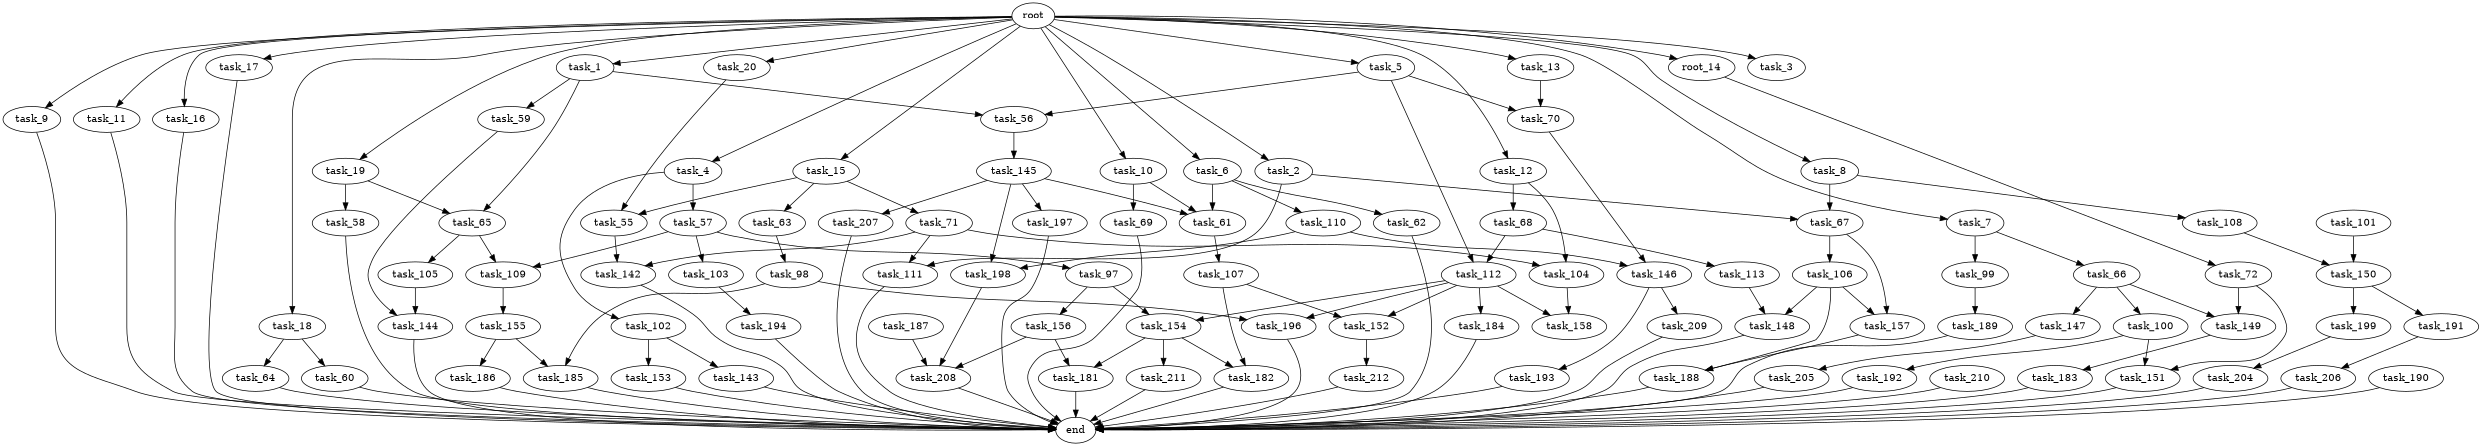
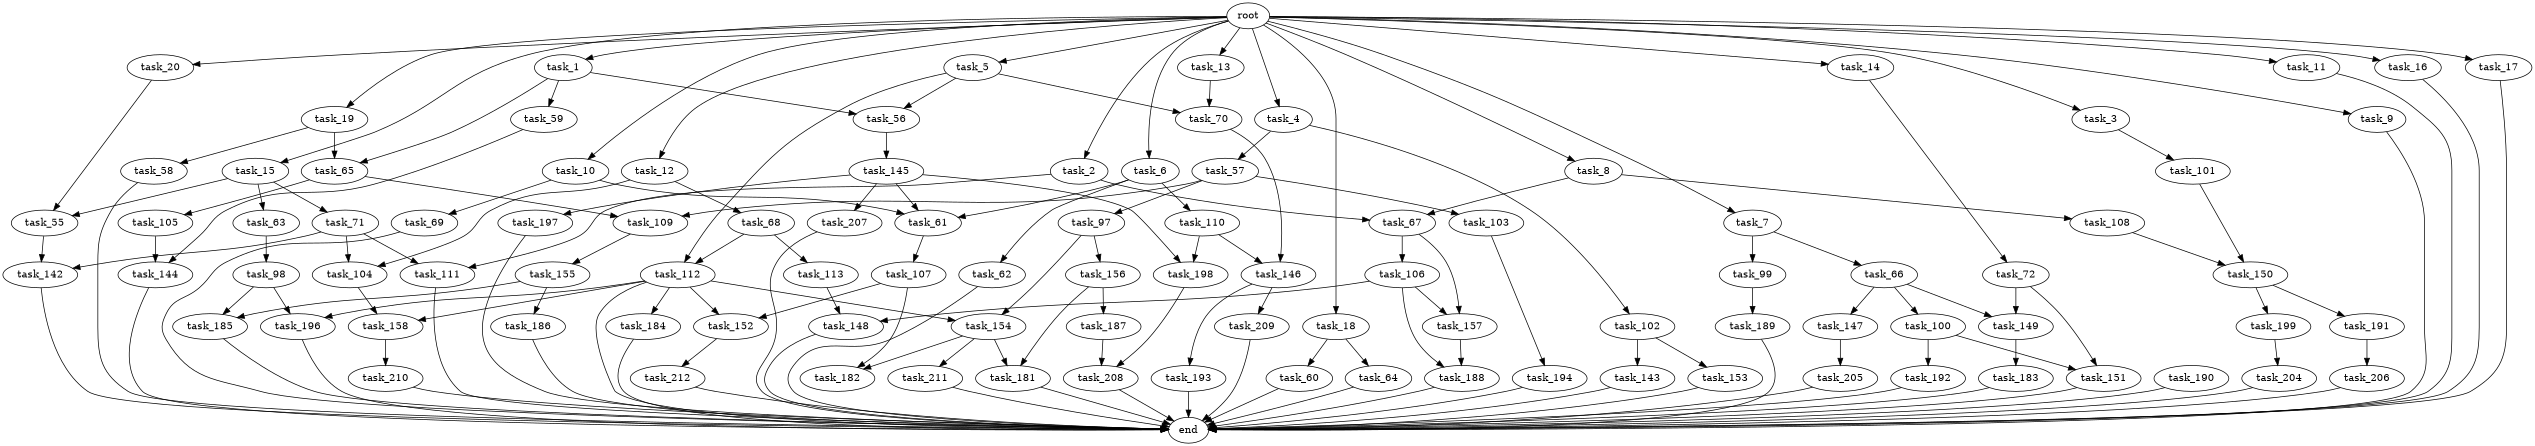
  digraph {
    root
    task_1
    task_2
    task_3
    task_4
    task_5
    task_6
    task_7
    task_8
    task_9
    task_10
    task_11
    task_12
    task_13
-   task_14 [label=root_14]
+   task_14
    task_15
    task_16
    task_17
    task_18
    task_19
    task_20
    task_56
    task_59
    task_65
    task_67
    task_111
    task_101
    task_57
    task_102
    task_70
    task_112
    task_61
    task_62
    task_110
    task_66
    task_99
    task_108
    end
    task_69
    task_68
    task_104
    task_72
    task_55
    task_63
    task_71
    task_60
    task_64
    task_58
    task_145
    task_144
    task_109
    task_105
    task_106
    task_157
    task_150
    task_97
    task_103
    task_143
    task_153
    task_146
    task_152
    task_154
    task_196
    task_158
    task_184
    task_107
    task_198
    task_100
    task_147
    task_149
    task_189
    task_113
    task_151
    task_142
    task_98
    task_156
    task_197
    task_207
    task_194
    task_155
    task_182
    task_185
    task_192
    task_205
    task_183
    task_148
    task_188
    task_193
    task_209
    task_212
    task_181
    task_211
    task_187
    task_191
    task_199
    task_210
    task_186
    task_208
    task_206
    task_204
    task_190
    root -> task_1
    root -> task_2
    root -> task_3
    root -> task_4
    root -> task_5
    root -> task_6
    root -> task_7
    root -> task_8
    root -> task_9
    root -> task_10
    root -> task_11
    root -> task_12
    root -> task_13
    root -> task_14
    root -> task_15
    root -> task_16
    root -> task_17
    root -> task_18
    root -> task_19
    root -> task_20
    task_1 -> task_56
    task_1 -> task_59
    task_1 -> task_65
    task_2 -> task_67
    task_2 -> task_111
+   task_3 -> task_101
    task_4 -> task_57
    task_4 -> task_102
    task_5 -> task_56
    task_5 -> task_70
    task_5 -> task_112
    task_6 -> task_61
    task_6 -> task_62
    task_6 -> task_110
    task_7 -> task_66
    task_7 -> task_99
    task_8 -> task_67
    task_8 -> task_108
    task_9 -> end
    task_10 -> task_61
    task_10 -> task_69
    task_11 -> end
    task_12 -> task_68
    task_12 -> task_104
    task_13 -> task_70
    task_14 -> task_72
    task_15 -> task_55
    task_15 -> task_63
    task_15 -> task_71
    task_16 -> end
    task_17 -> end
    task_18 -> task_60
    task_18 -> task_64
    task_19 -> task_65
    task_19 -> task_58
    task_20 -> task_55
    task_56 -> task_145
    task_59 -> task_144
    task_65 -> task_109
    task_65 -> task_105
    task_67 -> task_106
    task_67 -> task_157
    task_111 -> end
    task_101 -> task_150
    task_57 -> task_109
    task_57 -> task_97
    task_57 -> task_103
    task_102 -> task_143
    task_102 -> task_153
    task_70 -> task_146
    task_112 -> task_152
    task_112 -> task_154
    task_112 -> task_196
    task_112 -> task_158
    task_112 -> task_184
    task_61 -> task_107
    task_62 -> end
    task_110 -> task_146
    task_110 -> task_198
    task_66 -> task_100
    task_66 -> task_147
    task_66 -> task_149
    task_99 -> task_189
    task_108 -> task_150
    task_69 -> end
    task_68 -> task_112
    task_68 -> task_113
    task_104 -> task_158
    task_72 -> task_149
    task_72 -> task_151
    task_55 -> task_142
    task_63 -> task_98
    task_71 -> task_111
    task_71 -> task_104
    task_71 -> task_142
    task_60 -> end
    task_64 -> end
    task_58 -> end
    task_145 -> task_61
    task_145 -> task_198
    task_145 -> task_197
    task_145 -> task_207
    task_144 -> end
    task_109 -> task_155
    task_105 -> task_144
    task_106 -> task_157
    task_106 -> task_148
    task_106 -> task_188
    task_157 -> task_188
    task_150 -> task_191
    task_150 -> task_199
    task_97 -> task_154
    task_97 -> task_156
    task_103 -> task_194
    task_143 -> end
    task_153 -> end
    task_146 -> task_193
    task_146 -> task_209
    task_152 -> task_212
    task_154 -> task_182
    task_154 -> task_181
    task_154 -> task_211
    task_196 -> end
+   task_158 -> task_210
    task_184 -> end
    task_107 -> task_152
    task_107 -> task_182
    task_198 -> task_208
    task_100 -> task_151
    task_100 -> task_192
    task_147 -> task_205
    task_149 -> task_183
    task_189 -> end
    task_113 -> task_148
    task_151 -> end
    task_142 -> end
    task_98 -> task_196
    task_98 -> task_185
    task_156 -> task_181
-   task_156 -> task_208
+   task_156 -> task_187
    task_197 -> end
    task_207 -> end
    task_194 -> end
    task_155 -> task_185
    task_155 -> task_186
-   task_182 -> end
+   task_112 -> end
    task_185 -> end
    task_192 -> end
    task_205 -> end
    task_183 -> end
    task_148 -> end
    task_188 -> end
    task_193 -> end
    task_209 -> end
    task_212 -> end
    task_181 -> end
    task_211 -> end
    task_187 -> task_208
    task_191 -> task_206
    task_199 -> task_204
    task_210 -> end
    task_186 -> end
    task_208 -> end
    task_206 -> end
    task_204 -> end
    task_190 -> end
  }
